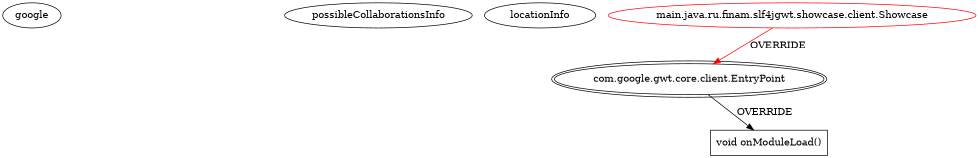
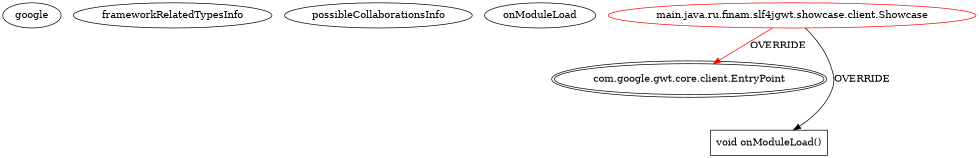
  digraph {
    n1 [category=extension_graph graphId=154 isAnonymous=false label=google possibleRelation=false]
+   frameworkRelatedTypesInfo [0="com.google.gwt.core.client.EntryPoint"]
    possibleCollaborationsInfo
-   locationInfo [contextSignature=Showcase filePath="/FinamTrade-slf4j-gwt/slf4j-gwt-master/src/main/java/ru/finam/slf4jgwt/showcase/client/Showcase.java" graphId=154 projectName="FinamTrade-slf4j-gwt"]
+   locationInfo [contextSignature=Showcase filePath="/FinamTrade-slf4j-gwt/slf4j-gwt-master/src/main/java/ru/finam/slf4jgwt/showcase/client/Showcase.java" graphId=154 projectName="FinamTrade-slf4j-gwt" label=onModuleLoad]
    n5 [color=red isFrameworkType=false label="main.java.ru.finam.slf4jgwt.showcase.client.Showcase" vertexType=ROOT_CLIENT_CLASS_DECLARATION]
    n6 [isFrameworkType=true label="com.google.gwt.core.client.EntryPoint" peripheries=2 vertexType=FRAMEWORK_INTERFACE_TYPE]
    n7 [isFrameworkType=false label="void onModuleLoad()" shape=box vertexType=OVERRIDING_METHOD_DECLARATION]
    n5 -> n6 [color=red label=OVERRIDE]
-   n6 -> n7 [label=OVERRIDE]
+   n5 -> n7 [label=OVERRIDE]
  }
